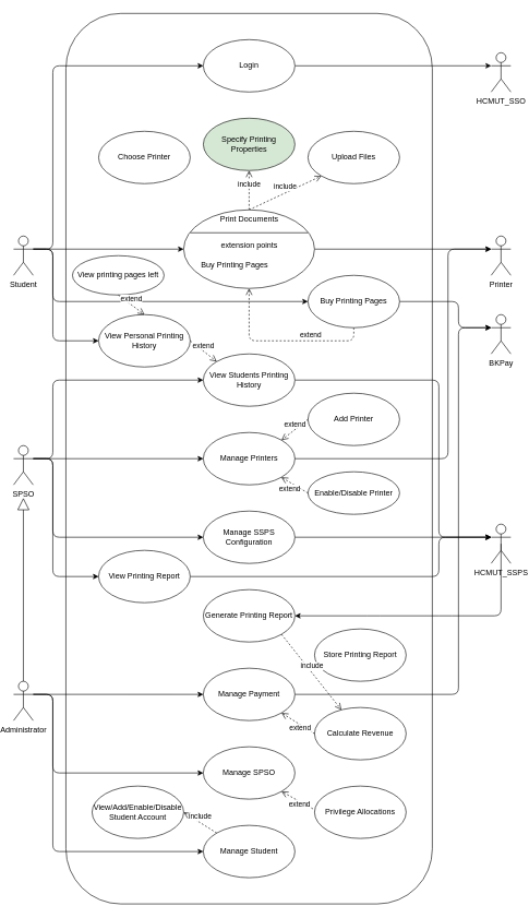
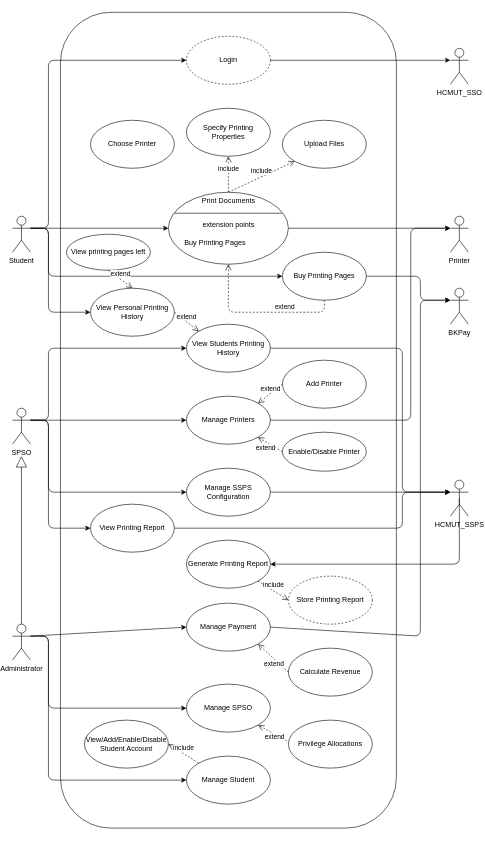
  <mxCell id="0" />
  <mxCell id="1" parent="0" />
  <mxCell id="2" value="" style="rounded=1;whiteSpace=wrap;html=1;fillColor=none;" vertex="1" parent="1"><mxGeometry x="100" y="20" width="560" height="1360" as="geometry" /></mxCell>
  <mxCell id="3" style="edgeStyle=none;html=1;exitX=1;exitY=0.333;exitDx=0;exitDy=0;exitPerimeter=0;entryX=0;entryY=0.5;entryDx=0;entryDy=0;" edge="1" parent="1" source="50" target="51"><mxGeometry relative="1" as="geometry"><Array as="points"><mxPoint x="80" y="700" /><mxPoint x="80" y="880" /></Array></mxGeometry></mxCell>
  <mxCell id="4" style="edgeStyle=none;html=1;exitX=1;exitY=0.333;exitDx=0;exitDy=0;exitPerimeter=0;entryX=0;entryY=0.5;entryDx=0;entryDy=0;" edge="1" parent="1" source="54" target="47"><mxGeometry relative="1" as="geometry" /></mxCell>
  <mxCell id="5" value="Upload Files" style="ellipse;whiteSpace=wrap;html=1;" parent="1" vertex="1"><mxGeometry x="470" y="200" width="140" height="80" as="geometry" /></mxCell>
  <mxCell id="6" value="Choose Printer" style="ellipse;whiteSpace=wrap;html=1;" parent="1" vertex="1"><mxGeometry x="150" y="200" width="140" height="80" as="geometry" /></mxCell>
  <mxCell id="7" style="edgeStyle=none;html=1;entryX=0;entryY=0.333;entryDx=0;entryDy=0;entryPerimeter=0;" parent="1" target="11" edge="1"><mxGeometry relative="1" as="geometry"><mxPoint x="480" y="380" as="sourcePoint" /></mxGeometry></mxCell>
- <mxCell id="8" value="Specify Printing Properties" style="ellipse;whiteSpace=wrap;html=1;fillColor=#d5e8d4;" parent="1" vertex="1"><mxGeometry x="310" y="180" width="140" height="80" as="geometry" /></mxCell>
+ <mxCell id="8" value="Specify Printing Properties" style="ellipse;whiteSpace=wrap;html=1;" parent="1" vertex="1"><mxGeometry x="310" y="180" width="140" height="80" as="geometry" /></mxCell>
  <mxCell id="9" style="edgeStyle=none;html=1;exitX=1;exitY=0.333;exitDx=0;exitDy=0;exitPerimeter=0;entryX=0;entryY=0.5;entryDx=0;entryDy=0;" edge="1" parent="1" source="10" target="32"><mxGeometry relative="1" as="geometry"><Array as="points"><mxPoint x="80" y="380" /><mxPoint x="80" y="460" /></Array></mxGeometry></mxCell>
  <mxCell id="10" value="Student" style="shape=umlActor;verticalLabelPosition=bottom;verticalAlign=top;html=1;" parent="1" vertex="1"><mxGeometry x="20" y="360" width="30" height="60" as="geometry" /></mxCell>
  <mxCell id="11" value="Printer" style="shape=umlActor;verticalLabelPosition=bottom;verticalAlign=top;html=1;" parent="1" vertex="1"><mxGeometry x="750" y="360" width="30" height="60" as="geometry" /></mxCell>
  <mxCell id="12" value="include" style="html=1;verticalAlign=bottom;endArrow=open;dashed=1;endSize=8;exitX=0.5;exitY=0;exitDx=0;exitDy=0;entryX=0;entryY=1;entryDx=0;entryDy=0;" parent="1" source="25" target="5" edge="1"><mxGeometry relative="1" as="geometry"><mxPoint x="380" y="300" as="sourcePoint" /><mxPoint x="380" y="430" as="targetPoint" /></mxGeometry></mxCell>
  <mxCell id="13" value="include" style="html=1;verticalAlign=bottom;endArrow=open;dashed=1;endSize=8;exitX=0.5;exitY=0;exitDx=0;exitDy=0;entryX=0.5;entryY=1;entryDx=0;entryDy=0;" parent="1" source="25" target="8" edge="1"><mxGeometry relative="1" as="geometry"><mxPoint x="380" y="300" as="sourcePoint" /><mxPoint x="390" y="440" as="targetPoint" /></mxGeometry></mxCell>
  <mxCell id="14" value="" style="endArrow=block;endSize=16;endFill=0;html=1;exitX=0.5;exitY=0;exitDx=0;exitDy=0;exitPerimeter=0;" parent="1" source="54" edge="1"><mxGeometry width="160" relative="1" as="geometry"><mxPoint x="-530" y="590" as="sourcePoint" /><mxPoint x="35" y="760" as="targetPoint" /><Array as="points" /></mxGeometry></mxCell>
  <mxCell id="15" style="edgeStyle=none;html=1;exitX=1;exitY=0.5;exitDx=0;exitDy=0;entryX=0;entryY=0.333;entryDx=0;entryDy=0;entryPerimeter=0;" edge="1" parent="1" target="11"><mxGeometry relative="1" as="geometry"><Array as="points"><mxPoint x="684" y="700" /><mxPoint x="684" y="380" /></Array><mxPoint x="444" y="700" as="sourcePoint" /><mxPoint x="726" y="360" as="targetPoint" /></mxGeometry></mxCell>
  <mxCell id="16" style="edgeStyle=none;html=1;exitX=1;exitY=0.5;exitDx=0;exitDy=0;entryX=0;entryY=0.333;entryDx=0;entryDy=0;entryPerimeter=0;" edge="1" parent="1" source="47" target="18"><mxGeometry relative="1" as="geometry"><Array as="points"><mxPoint x="700" y="1060" /><mxPoint x="700" y="500" /></Array><mxPoint x="472" y="1060" as="sourcePoint" /><mxPoint x="756" y="500" as="targetPoint" /></mxGeometry></mxCell>
  <mxCell id="17" style="edgeStyle=none;html=1;exitX=1;exitY=0.5;exitDx=0;exitDy=0;entryX=0;entryY=0.333;entryDx=0;entryDy=0;entryPerimeter=0;" edge="1" parent="1" source="32" target="18"><mxGeometry relative="1" as="geometry"><Array as="points"><mxPoint x="700" y="460" /><mxPoint x="700" y="500" /></Array></mxGeometry></mxCell>
  <mxCell id="18" value="BKPay" style="shape=umlActor;verticalLabelPosition=bottom;verticalAlign=top;html=1;" vertex="1" parent="1"><mxGeometry x="750" y="480" width="30" height="60" as="geometry" /></mxCell>
  <mxCell id="19" value="HCMUT_SSO" style="shape=umlActor;verticalLabelPosition=bottom;verticalAlign=top;html=1;" vertex="1" parent="1"><mxGeometry x="750" y="80" width="30" height="60" as="geometry" /></mxCell>
  <mxCell id="20" style="edgeStyle=none;html=1;exitX=1;exitY=0.5;exitDx=0;exitDy=0;entryX=0;entryY=0.333;entryDx=0;entryDy=0;entryPerimeter=0;" edge="1" parent="1" source="33" target="19"><mxGeometry relative="1" as="geometry" /></mxCell>
  <mxCell id="21" style="edgeStyle=none;html=1;exitX=1;exitY=0.5;exitDx=0;exitDy=0;entryX=0;entryY=0.333;entryDx=0;entryDy=0;entryPerimeter=0;" edge="1" parent="1" source="49" target="40"><mxGeometry relative="1" as="geometry"><Array as="points"><mxPoint x="670" y="580" /><mxPoint x="670" y="820" /></Array></mxGeometry></mxCell>
  <mxCell id="22" style="edgeStyle=none;html=1;exitX=1;exitY=0.5;exitDx=0;exitDy=0;entryX=0;entryY=0.333;entryDx=0;entryDy=0;entryPerimeter=0;" edge="1" parent="1" source="36" target="40"><mxGeometry relative="1" as="geometry" /></mxCell>
  <mxCell id="23" value="Generate Printing Report" style="ellipse;whiteSpace=wrap;html=1;" vertex="1" parent="1"><mxGeometry x="310" y="900" width="140" height="80" as="geometry" /></mxCell>
  <mxCell id="24" value="" style="shape=ellipse;container=1;horizontal=1;horizontalStack=0;resizeParent=1;resizeParentMax=0;resizeLast=0;html=1;dashed=0;collapsible=0;" vertex="1" parent="1"><mxGeometry x="280" y="320" width="200" height="120" as="geometry" /></mxCell>
  <mxCell id="25" value="&lt;span style=&quot;&quot;&gt;Print Documents&lt;/span&gt;" style="html=1;strokeColor=none;fillColor=none;align=center;verticalAlign=middle;rotatable=0;" vertex="1" parent="24"><mxGeometry width="200" height="30" as="geometry" /></mxCell>
  <mxCell id="26" value="" style="line;strokeWidth=1;fillColor=none;rotatable=0;labelPosition=right;points=[];portConstraint=eastwest;dashed=0;resizeWidth=1;" vertex="1" parent="24"><mxGeometry x="10" y="30" width="180" height="10" as="geometry" /></mxCell>
  <mxCell id="27" value="extension points" style="text;html=1;align=center;verticalAlign=middle;rotatable=0;fillColor=none;strokeColor=none;" vertex="1" parent="24"><mxGeometry y="40" width="200" height="30" as="geometry" /></mxCell>
  <mxCell id="28" value="&lt;span style=&quot;text-align: center;&quot;&gt;Buy Printing Pages&lt;/span&gt;" style="text;html=1;align=left;verticalAlign=middle;rotatable=0;spacingLeft=25;fillColor=none;strokeColor=none;" vertex="1" parent="24"><mxGeometry y="70" width="200" height="30" as="geometry" /></mxCell>
  <mxCell id="29" value="extend" style="html=1;verticalAlign=bottom;endArrow=open;dashed=1;endSize=8;exitX=0.5;exitY=1;exitDx=0;exitDy=0;entryX=0.5;entryY=1;entryDx=0;entryDy=0;" edge="1" parent="1" source="32" target="24"><mxGeometry x="-0.333" relative="1" as="geometry"><mxPoint x="260" y="480" as="sourcePoint" /><mxPoint x="100" y="480" as="targetPoint" /><mxPoint x="1" as="offset" /><Array as="points"><mxPoint x="540" y="520" /><mxPoint x="380" y="520" /></Array></mxGeometry></mxCell>
  <mxCell id="30" style="edgeStyle=none;html=1;entryX=1;entryY=0.5;entryDx=0;entryDy=0;exitX=0.5;exitY=0.5;exitDx=0;exitDy=0;exitPerimeter=0;" edge="1" parent="1" source="40" target="23"><mxGeometry relative="1" as="geometry"><Array as="points"><mxPoint x="765" y="940" /><mxPoint x="680" y="940" /><mxPoint x="570" y="940" /></Array><mxPoint x="750" y="882" as="sourcePoint" /><mxPoint x="450" y="962" as="targetPoint" /></mxGeometry></mxCell>
  <mxCell id="31" value="Add Printer" style="ellipse;whiteSpace=wrap;html=1;" vertex="1" parent="1"><mxGeometry x="470" y="600" width="140" height="80" as="geometry" /></mxCell>
  <mxCell id="32" value="Buy Printing Pages" style="ellipse;whiteSpace=wrap;html=1;" vertex="1" parent="1"><mxGeometry x="470" y="420" width="140" height="80" as="geometry" /></mxCell>
- <mxCell id="33" value="Login" style="ellipse;whiteSpace=wrap;html=1;" vertex="1" parent="1"><mxGeometry x="310" y="60" width="140" height="80" as="geometry" /></mxCell>
+ <mxCell id="33" value="Login" style="ellipse;whiteSpace=wrap;html=1;dashed=1;" vertex="1" parent="1"><mxGeometry x="310" y="60" width="140" height="80" as="geometry" /></mxCell>
  <mxCell id="34" value="Enable/Disable Printer" style="ellipse;whiteSpace=wrap;html=1;" vertex="1" parent="1"><mxGeometry x="470" y="720" width="140" height="65" as="geometry" /></mxCell>
- <mxCell id="35" value="Store Printing Report" style="ellipse;whiteSpace=wrap;html=1;" vertex="1" parent="1"><mxGeometry x="480" y="960" width="140" height="80" as="geometry" /></mxCell>
+ <mxCell id="35" value="Store Printing Report" style="ellipse;whiteSpace=wrap;html=1;dashed=1;" vertex="1" parent="1"><mxGeometry x="480" y="960" width="140" height="80" as="geometry" /></mxCell>
  <mxCell id="36" value="Manage SSPS Configuration" style="ellipse;whiteSpace=wrap;html=1;" vertex="1" parent="1"><mxGeometry x="310" y="780" width="140" height="80" as="geometry" /></mxCell>
  <mxCell id="37" style="edgeStyle=none;html=1;exitX=1;exitY=0.333;exitDx=0;exitDy=0;exitPerimeter=0;entryX=0;entryY=0.5;entryDx=0;entryDy=0;" edge="1" parent="1" source="54" target="52"><mxGeometry relative="1" as="geometry"><Array as="points"><mxPoint x="80" y="1060" /><mxPoint x="80" y="1300" /></Array></mxGeometry></mxCell>
  <mxCell id="38" style="edgeStyle=none;html=1;exitX=1;exitY=0.5;exitDx=0;exitDy=0;entryX=0;entryY=0.333;entryDx=0;entryDy=0;entryPerimeter=0;" edge="1" parent="1" source="51" target="40"><mxGeometry relative="1" as="geometry"><mxPoint x="710" y="820" as="targetPoint" /><Array as="points"><mxPoint x="670" y="880" /><mxPoint x="670" y="820" /></Array></mxGeometry></mxCell>
- <mxCell id="39" value="include" style="html=1;verticalAlign=bottom;endArrow=open;dashed=1;endSize=8;exitX=1;exitY=1;exitDx=0;exitDy=0;" edge="1" parent="1" source="23" target="55"><mxGeometry relative="1" as="geometry"><mxPoint x="439.497" y="738.284" as="sourcePoint" /><mxPoint x="480" y="770" as="targetPoint" /><mxPoint as="offset" /></mxGeometry></mxCell>
+ <mxCell id="39" value="include" style="html=1;verticalAlign=bottom;endArrow=open;dashed=1;endSize=8;exitX=1;exitY=1;exitDx=0;exitDy=0;entryX=0;entryY=0.5;entryDx=0;entryDy=0;" edge="1" parent="1" source="23" target="35"><mxGeometry relative="1" as="geometry"><mxPoint x="439.497" y="738.284" as="sourcePoint" /><mxPoint x="480" y="770" as="targetPoint" /><mxPoint as="offset" /></mxGeometry></mxCell>
  <mxCell id="40" value="HCMUT_SSPS" style="shape=umlActor;verticalLabelPosition=bottom;verticalAlign=top;html=1;" vertex="1" parent="1"><mxGeometry x="750" y="800" width="30" height="60" as="geometry" /></mxCell>
  <mxCell id="41" style="edgeStyle=none;html=1;exitX=1;exitY=0.333;exitDx=0;exitDy=0;exitPerimeter=0;entryX=0;entryY=0.5;entryDx=0;entryDy=0;" edge="1" parent="1" source="10" target="33"><mxGeometry relative="1" as="geometry"><mxPoint x="60" y="390" as="sourcePoint" /><mxPoint x="290" y="390" as="targetPoint" /><Array as="points"><mxPoint x="80" y="380" /><mxPoint x="80" y="100" /></Array></mxGeometry></mxCell>
  <mxCell id="42" style="edgeStyle=none;html=1;exitX=1;exitY=0.333;exitDx=0;exitDy=0;exitPerimeter=0;entryX=0;entryY=0.5;entryDx=0;entryDy=0;" edge="1" parent="1" source="10" target="58"><mxGeometry relative="1" as="geometry"><mxPoint x="60" y="390" as="sourcePoint" /><mxPoint x="290" y="390" as="targetPoint" /><Array as="points"><mxPoint x="80" y="380" /><mxPoint x="80" y="520" /></Array></mxGeometry></mxCell>
  <mxCell id="43" style="edgeStyle=none;html=1;exitX=1;exitY=0.333;exitDx=0;exitDy=0;exitPerimeter=0;entryX=0;entryY=0.5;entryDx=0;entryDy=0;" edge="1" parent="1" source="50" target="48"><mxGeometry relative="1" as="geometry"><mxPoint x="60" y="390" as="sourcePoint" /><mxPoint x="290" y="390" as="targetPoint" /></mxGeometry></mxCell>
  <mxCell id="44" style="edgeStyle=none;html=1;exitX=1;exitY=0.333;exitDx=0;exitDy=0;exitPerimeter=0;entryX=0;entryY=0.5;entryDx=0;entryDy=0;" edge="1" parent="1" source="50" target="49"><mxGeometry relative="1" as="geometry"><mxPoint x="60" y="710" as="sourcePoint" /><mxPoint x="320" y="710" as="targetPoint" /><Array as="points"><mxPoint x="80" y="700" /><mxPoint x="80" y="580" /></Array></mxGeometry></mxCell>
  <mxCell id="45" style="edgeStyle=none;html=1;exitX=1;exitY=0.333;exitDx=0;exitDy=0;exitPerimeter=0;entryX=0;entryY=0.5;entryDx=0;entryDy=0;" edge="1" parent="1" source="50" target="36"><mxGeometry relative="1" as="geometry"><mxPoint x="60" y="710" as="sourcePoint" /><mxPoint x="320" y="710" as="targetPoint" /><Array as="points"><mxPoint x="80" y="700" /><mxPoint x="80" y="820" /></Array></mxGeometry></mxCell>
  <mxCell id="46" value="Manage SPSO" style="ellipse;whiteSpace=wrap;html=1;" vertex="1" parent="1"><mxGeometry x="310" y="1140" width="140" height="80" as="geometry" /></mxCell>
- <mxCell id="47" value="Manage Payment" style="ellipse;whiteSpace=wrap;html=1;" vertex="1" parent="1"><mxGeometry x="310" y="1020" width="140" height="80" as="geometry" /></mxCell>
+ <mxCell id="47" value="Manage Payment" style="ellipse;whiteSpace=wrap;html=1;" vertex="1" parent="1"><mxGeometry x="310" y="1005" width="140" height="80" as="geometry" /></mxCell>
  <mxCell id="48" value="Manage Printers" style="ellipse;whiteSpace=wrap;html=1;" vertex="1" parent="1"><mxGeometry x="310" y="660" width="140" height="80" as="geometry" /></mxCell>
  <mxCell id="49" value="View Students Printing History" style="ellipse;whiteSpace=wrap;html=1;" vertex="1" parent="1"><mxGeometry x="310" y="540" width="140" height="80" as="geometry" /></mxCell>
  <mxCell id="50" value="SPSO" style="shape=umlActor;verticalLabelPosition=bottom;verticalAlign=top;html=1;" parent="1" vertex="1"><mxGeometry x="20" y="680" width="30" height="60" as="geometry" /></mxCell>
  <mxCell id="51" value="View Printing Report" style="ellipse;whiteSpace=wrap;html=1;" vertex="1" parent="1"><mxGeometry x="150" y="840" width="140" height="80" as="geometry" /></mxCell>
  <mxCell id="52" value="Manage Student" style="ellipse;whiteSpace=wrap;html=1;" vertex="1" parent="1"><mxGeometry x="310" y="1260" width="140" height="80" as="geometry" /></mxCell>
  <mxCell id="53" style="edgeStyle=none;html=1;exitX=1;exitY=0.333;exitDx=0;exitDy=0;exitPerimeter=0;entryX=0;entryY=0.5;entryDx=0;entryDy=0;" edge="1" parent="1" source="54" target="46"><mxGeometry relative="1" as="geometry"><mxPoint x="60" y="1070" as="sourcePoint" /><mxPoint x="320" y="1070" as="targetPoint" /><Array as="points"><mxPoint x="80" y="1060" /><mxPoint x="80" y="1180" /></Array></mxGeometry></mxCell>
  <mxCell id="54" value="Administrator" style="shape=umlActor;verticalLabelPosition=bottom;verticalAlign=top;html=1;" parent="1" vertex="1"><mxGeometry x="20" y="1040" width="30" height="60" as="geometry" /></mxCell>
  <mxCell id="55" value="Calculate Revenue" style="ellipse;whiteSpace=wrap;html=1;" vertex="1" parent="1"><mxGeometry x="480" y="1080" width="140" height="80" as="geometry" /></mxCell>
  <mxCell id="56" value="View printing pages left" style="ellipse;whiteSpace=wrap;html=1;" vertex="1" parent="1"><mxGeometry x="110" y="390" width="140" height="60" as="geometry" /></mxCell>
  <mxCell id="57" style="edgeStyle=none;html=1;exitX=1;exitY=0.333;exitDx=0;exitDy=0;exitPerimeter=0;" parent="1" source="10" target="24" edge="1"><mxGeometry relative="1" as="geometry"><mxPoint x="310" y="340" as="targetPoint" /></mxGeometry></mxCell>
  <mxCell id="58" value="View Personal Printing History" style="ellipse;whiteSpace=wrap;html=1;" vertex="1" parent="1"><mxGeometry x="150" y="480" width="140" height="80" as="geometry" /></mxCell>
  <mxCell id="59" value="extend" style="html=1;verticalAlign=bottom;endArrow=open;dashed=1;endSize=8;exitX=0;exitY=0.5;exitDx=0;exitDy=0;entryX=1;entryY=0;entryDx=0;entryDy=0;" edge="1" parent="1" source="31" target="48"><mxGeometry relative="1" as="geometry"><mxPoint x="460" y="650" as="sourcePoint" /><mxPoint x="300" y="650" as="targetPoint" /><mxPoint as="offset" /></mxGeometry></mxCell>
  <mxCell id="60" value="extend" style="html=1;verticalAlign=bottom;endArrow=open;dashed=1;endSize=8;exitX=0;exitY=0.5;exitDx=0;exitDy=0;" edge="1" parent="1" source="34" target="48"><mxGeometry x="-0.065" y="17" relative="1" as="geometry"><mxPoint x="480" y="650" as="sourcePoint" /><mxPoint x="439.497" y="681.716" as="targetPoint" /><mxPoint y="-1" as="offset" /></mxGeometry></mxCell>
  <mxCell id="61" value="extend" style="html=1;verticalAlign=bottom;endArrow=open;dashed=1;endSize=8;exitX=0;exitY=0.5;exitDx=0;exitDy=0;entryX=1;entryY=1;entryDx=0;entryDy=0;" edge="1" parent="1" source="55" target="47"><mxGeometry x="-0.387" y="12" relative="1" as="geometry"><mxPoint x="464.44" y="1139.63" as="sourcePoint" /><mxPoint x="419.995" y="1110" as="targetPoint" /><mxPoint as="offset" /></mxGeometry></mxCell>
  <mxCell id="62" value="Privilege Allocations" style="ellipse;whiteSpace=wrap;html=1;" vertex="1" parent="1"><mxGeometry x="480" y="1200" width="140" height="80" as="geometry" /></mxCell>
  <mxCell id="63" value="View/Add/Enable/Disable Student Account" style="ellipse;whiteSpace=wrap;html=1;" vertex="1" parent="1"><mxGeometry x="140" y="1200" width="140" height="80" as="geometry" /></mxCell>
  <mxCell id="64" value="extend" style="html=1;verticalAlign=bottom;endArrow=open;dashed=1;endSize=8;exitX=-0.017;exitY=0.435;exitDx=0;exitDy=0;entryX=1;entryY=1;entryDx=0;entryDy=0;exitPerimeter=0;" edge="1" parent="1" source="62" target="46"><mxGeometry x="-0.387" y="12" relative="1" as="geometry"><mxPoint x="490" y="1120" as="sourcePoint" /><mxPoint x="439.497" y="1098.284" as="targetPoint" /><mxPoint as="offset" /></mxGeometry></mxCell>
  <mxCell id="65" value="include" style="html=1;verticalAlign=bottom;endArrow=open;dashed=1;endSize=8;exitX=0;exitY=0;exitDx=0;exitDy=0;entryX=1;entryY=0.5;entryDx=0;entryDy=0;" edge="1" parent="1" source="52" target="63"><mxGeometry relative="1" as="geometry"><mxPoint x="467.223" y="1263.44" as="sourcePoint" /><mxPoint x="508" y="1295" as="targetPoint" /><mxPoint as="offset" /><Array as="points" /></mxGeometry></mxCell>
  <mxCell id="66" value="extend" style="html=1;verticalAlign=bottom;endArrow=open;dashed=1;endSize=8;exitX=1;exitY=0.5;exitDx=0;exitDy=0;entryX=0;entryY=0;entryDx=0;entryDy=0;" edge="1" parent="1" source="58" target="49"><mxGeometry relative="1" as="geometry"><mxPoint x="480" y="650" as="sourcePoint" /><mxPoint x="439.288" y="681.597" as="targetPoint" /><mxPoint as="offset" /></mxGeometry></mxCell>
  <mxCell id="67" value="extend" style="html=1;verticalAlign=bottom;endArrow=open;dashed=1;endSize=8;entryX=0.5;entryY=0;entryDx=0;entryDy=0;" edge="1" parent="1" target="58"><mxGeometry relative="1" as="geometry"><mxPoint x="180" y="450" as="sourcePoint" /><mxPoint x="340.503" y="561.716" as="targetPoint" /><mxPoint as="offset" /></mxGeometry></mxCell>
